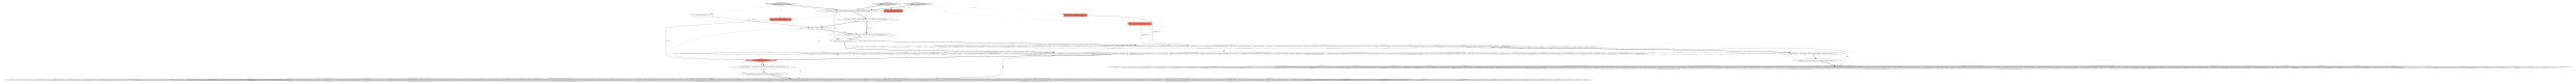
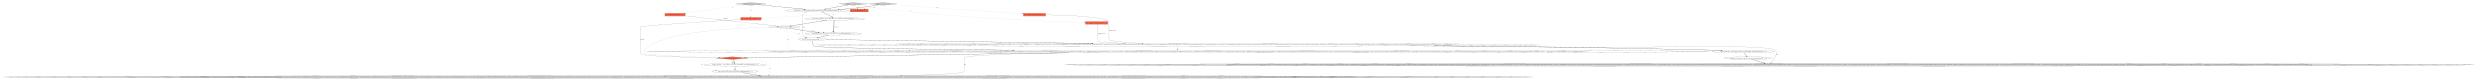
  digraph {
    fontname="Liberation Serif"
    node [fillcolor=white fontname="Liberation Serif" shape=ellipse style=filled]
    edge [fontname="Liberation Serif" style=bold]
    n1 [label="source.addDragListener(new DragSourceListener(){@Override public void dragStart(DragSourceEvent event){selection = (IStructuredSelection)viewer.getSelection()}@Override public void dragSetData(DragSourceEvent event){if (!selection.isEmpty()) {List<DBNNode> nodes = new ArrayList<>()List<DBPNamedObject> objects = new ArrayList<>()String lineSeparator = CommonUtils.getLineSeparator()StringBuilder buf = new StringBuilder()for (Iterator<?> i = selection.iterator() i.hasNext() ){Object nextSelected = i.next()if (!(nextSelected instanceof DBNNode)) {continue}nodes.add((DBNNode)nextSelected)String nodeNameif (nextSelected instanceof DBNDatabaseNode && !(nextSelected instanceof DBNDataSource)) {DBSObject object = ((DBNDatabaseNode)nextSelected).getObject()if (object == null) {continue}nodeName = DBUtils.getObjectFullName(object,DBPEvaluationContext.UI)objects.add(object)}if (nextSelected instanceof DBNDataSource) {DBPDataSourceContainer object = ((DBNDataSource)nextSelected).getDataSourceContainer()nodeName = object.getName()objects.add(object)}{nodeName = ((DBNNode)nextSelected).getNodeTargetName()}if (buf.length() > 0) {buf.append(lineSeparator)}buf.append(nodeName)}if (TreeNodeTransfer.getInstance().isSupportedType(event.dataType)) {event.data = nodes}if (DatabaseObjectTransfer.getInstance().isSupportedType(event.dataType)) {event.data = objects}if (TextTransfer.getInstance().isSupportedType(event.dataType)) {event.data = buf.toString()}}{if (TreeNodeTransfer.getInstance().isSupportedType(event.dataType)) {event.data = Collections.emptyList()}if (DatabaseObjectTransfer.getInstance().isSupportedType(event.dataType)) {event.data = Collections.emptyList()}if (TextTransfer.getInstance().isSupportedType(event.dataType)) {event.data = \"\"}}}@Override public void dragFinished(DragSourceEvent event){}})@@@10@@@['0', '0', '1']"]
    n2 [fillcolor=lightgray label="dropTarget.addDropListener(new DropTargetListener(){@Override public void dragEnter(DropTargetEvent event){handleDragEvent(event)}@Override public void dragLeave(DropTargetEvent event){handleDragEvent(event)}@Override public void dragOperationChanged(DropTargetEvent event){handleDragEvent(event)}@Override public void dragOver(DropTargetEvent event){handleDragEvent(event)}@Override public void drop(DropTargetEvent event){handleDragEvent(event)if (event.detail == DND.DROP_MOVE) {moveNodes(event)}}@Override public void dropAccept(DropTargetEvent event){handleDragEvent(event)}private void handleDragEvent(DropTargetEvent event){event.detail = isDropSupported(event)? DND.DROP_MOVE: DND.DROP_NONEevent.feedback = DND.FEEDBACK_SELECT}private boolean isDropSupported(DropTargetEvent event){if (TreeNodeTransfer.getInstance().isSupportedType(event.currentDataType)) {Object curObjectif (event.item instanceof Item) {curObject = event.item.getData()}{curObject = null}@SuppressWarnings(\"unchecked\") Collection<DBNNode> nodesToDrop = (Collection<DBNNode>)event.dataif (curObject instanceof DBNNode) {if (!CommonUtils.isEmpty(nodesToDrop)) {for (DBNNode node : nodesToDrop){if (!((DBNNode)curObject).supportsDrop(node)) {return false}}return true}{return ((DBNNode)curObject).supportsDrop(null)}}if (curObject == null) {if (!CommonUtils.isEmpty(nodesToDrop)) {for (DBNNode node : nodesToDrop){if (!(node instanceof DBNDataSource)) {return false}}return true}{Widget widget = event.widgetif (widget instanceof DropTarget) {widget = ((DropTarget)widget).getControl()}return widget == viewer.getControl()}}}return false}private void moveNodes(DropTargetEvent event){if (TreeNodeTransfer.getInstance().isSupportedType(event.currentDataType)) {Object curObjectif (event.item instanceof Item) {curObject = event.item.getData()}{curObject = null}if (curObject instanceof DBNNode) {Collection<DBNNode> nodesToDrop = TreeNodeTransfer.getInstance().getObject()try {((DBNNode)curObject).dropNodes(nodesToDrop)}catch (DBException e) }if (curObject == null) {for (DBNNode node : TreeNodeTransfer.getInstance().getObject()){if (node instanceof DBNDataSource) {if (viewer.getInput() instanceof DatabaseNavigatorContent) {DBNNode rootNode = ((DatabaseNavigatorContent)viewer.getInput()).getRootNode()if (rootNode != null && rootNode.getOwnerProject() != null) {((DBNDataSource)node).moveToFolder(rootNode.getOwnerProject(),null)}}}if (node instanceof DBNLocalFolder) {((DBNLocalFolder)node).getFolder().setParent(null)}{continue}DBNModel.updateConfigAndRefreshDatabases(node)}}}}})@@@81@@@['0', '0', '1']"]
    n3 [fillcolor=tomato label="enableDrop@@@78@@@['0', '0', '1']" shape=diamond]
    n4 [label="dropTarget.setTransfer(TreeNodeTransfer.getInstance())@@@80@@@['0', '0', '1']"]
    n5 [label="DropTarget dropTarget = new DropTarget(viewer.getControl(),DND.DROP_MOVE)@@@79@@@['0', '0', '1']"]
    n6 [fillcolor=lightgray label="addDragSourceSupport['0', '1', '0']" shape=diamond]
    n7 [label="Transfer(( types = new Transfer((((edu.fdu.CPPDG.tinypdg.pe.ExpressionInfo@b3801@@@3@@@['1', '1', '1']"]
    n8 [fillcolor=tomato label="Viewer viewer@@@2@@@['1', '1', '0']" shape=box]
    n9 [fillcolor=tomato label="IFilter draggableChecker@@@2@@@['0', '1', '0']" shape=box]
    n10 [label="source.setTransfer(types)@@@9@@@['1', '1', '1']"]
    n11 [label="int operations = DND.DROP_MOVE | DND.DROP_COPY | DND.DROP_LINK@@@6@@@['1', '1', '1']"]
    n12 [fillcolor=tomato label="boolean enableDrop@@@2@@@['0', '0', '1']" shape=box]
    n13 [label="source.addDragListener(new DragSourceAdapter(){@Override public void dragStart(DragSourceEvent event){selection = (IStructuredSelection)viewer.getSelection()}@Override public void dragSetData(DragSourceEvent event){if (!selection.isEmpty()) {List<DBTTask> tasks = new ArrayList<>()StringBuilder buf = new StringBuilder()for (Object nextSelected : selection.toArray()){if (draggableChecker != null && !draggableChecker.select(nextSelected)) {continue}DBTTask task = nullif (nextSelected instanceof DBTTask) {task = (DBTTask)nextSelected}if (nextSelected instanceof DBTTaskReference) {task = ((DBTTaskReference)nextSelected).getTask()}if (task == null) {continue}tasks.add(task)String taskName = task.getName()if (buf.length() > 0) {buf.append(\", \")}buf.append(taskName)}if (DatabaseTaskTransfer.getInstance().isSupportedType(event.dataType)) {event.data = new DatabaseTaskTransfer.Data(viewer.getControl(),tasks)}if (TextTransfer.getInstance().isSupportedType(event.dataType)) {event.data = buf.toString()}}{if (DatabaseTaskTransfer.getInstance().isSupportedType(event.dataType)) {event.data = new DatabaseTaskTransfer.Data(viewer.getControl(),Collections.emptyList())}if (TextTransfer.getInstance().isSupportedType(event.dataType)) {event.data = \"\"}}}})@@@9@@@['1', '1', '0']"]
    n14 [label="final DragSource source = new DragSource(viewer.getControl(),operations)@@@8@@@['1', '1', '1']"]
    n15 [label="enableDrag@@@7@@@['0', '0', '1']" shape=diamond]
    n16 [fillcolor=lightgray label="addDragAndDropSupport['0', '0', '1']" shape=diamond]
-   n17 [label="boolean enableDrag@@@2@@@['0', '0', '1']" shape=box]
+   n17 [fillcolor=tomato label="boolean enableDrag@@@2@@@['0', '0', '1']" shape=box]
    n18 [label="dropTarget.setTransfer(DatabaseTaskTransfer.getInstance())@@@58@@@['0', '1', '0']"]
    n19 [fillcolor=lightgray label="dropTarget.addDropListener(new DropTargetListener(){@Override public void dragEnter(DropTargetEvent event){handleDragEvent(event)}@Override public void dragLeave(DropTargetEvent event){handleDragEvent(event)}@Override public void dragOperationChanged(DropTargetEvent event){handleDragEvent(event)}@Override public void dragOver(DropTargetEvent event){handleDragEvent(event)}@Override public void drop(DropTargetEvent event){handleDragEvent(event)if (event.detail == DND.DROP_MOVE) {moveNodes(event)}}@Override public void dropAccept(DropTargetEvent event){handleDragEvent(event)}private void handleDragEvent(DropTargetEvent event){event.detail = isDropSupported(event)? DND.DROP_MOVE: DND.DROP_NONEevent.feedback = DND.FEEDBACK_SELECT}private boolean isDropSupported(DropTargetEvent event){if (DatabaseTaskTransfer.getInstance().isSupportedType(event.currentDataType)) {Object curObjectif (event.item instanceof Item) {curObject = event.item.getData()}{curObject = null}if (curObject instanceof DBTTask || curObject instanceof DBTTaskFolder) {return true}if (curObject instanceof TaskCategoryNode) {return ((TaskCategoryNode)curObject).taskFolder != null}if (curObject instanceof TaskTypeNode) {return ((TaskTypeNode)curObject).taskFolder != null}}return false}private void moveNodes(DropTargetEvent event){Object curObjectif (event.item instanceof Item) {curObject = event.item.getData()}{return}if (curObject instanceof DBTTask || curObject instanceof DBTTaskFolder || curObject instanceof TaskCategoryNode || curObject instanceof TaskTypeNode) {DBTTaskFolder taskFolderif (curObject instanceof DBTTask) {taskFolder = ((DBTTask)curObject).getTaskFolder()}if (curObject instanceof TaskCategoryNode) {taskFolder = ((TaskCategoryNode)curObject).taskFolder}if (curObject instanceof TaskTypeNode) {taskFolder = ((TaskTypeNode)curObject).taskFolder}{taskFolder = (DBTTaskFolder)curObject}if (taskFolder == null) {return}if (event.data instanceof DatabaseTaskTransfer.Data) {List<DBTTask> tasksToDrop = ((DatabaseTaskTransfer.Data)event.data).getTasks()if (!CommonUtils.isEmpty(tasksToDrop)) {for (DBTTask task : tasksToDrop){if (task instanceof TaskImpl && task.getProject() == taskFolder.getProject()) {((TaskImpl)task).setTaskFolder(taskFolder)}}TaskRegistry.getInstance().notifyTaskFoldersListeners(new DBTTaskFolderEvent(taskFolder,DBTTaskFolderEvent.Action.TASK_FOLDER_UPDATE))}}}}})@@@59@@@['0', '1', '0']"]
    n20 [label="DropTarget dropTarget = new DropTarget(viewer.getControl(),DND.DROP_MOVE)@@@57@@@['0', '1', '0']"]
    n21 [fillcolor=tomato label="IFilter draggableChecker@@@2@@@['1', '0', '0']" shape=box]
    n22 [fillcolor=lightgray label="addDragSourceSupport['1', '0', '0']" shape=diamond]
    n1 -> n2 [label=data style=solid]
    n1 -> n3
    n3 -> n2 [label=true style=dotted]
    n3 -> n4 [label=true style=dotted]
    n3 -> n5 [label=true style=dotted]
    n3 -> n5
    n4 -> n2
    n5 -> n4
    n6 -> n7
    n6 -> n8 [label=true style=dotted]
    n6 -> n9 [label=true style=dotted]
    n7 -> n10 [label=types style=solid]
    n7 -> n11
    n8 -> n12 [label=0 style=dotted]
    n9 -> n13 [label=draggableChecker style=solid]
    n10 -> n1
    n10 -> n13
    n11 -> n14 [label=operations style=solid]
    n11 -> n14
    n11 -> n15
    n12 -> n3 [label=operations style=solid]
    n13 -> n1 [label=0 style=dashed]
    n13 -> n19 [label=data style=solid]
    n13 -> n20
    n14 -> n10
    n15 -> n1 [label=true style=dotted]
    n15 -> n3 [style=dashed]
    n15 -> n10 [label=true style=dotted]
    n15 -> n14 [label=true style=dotted]
    n15 -> n14
    n16 -> n7
    n16 -> n12 [label=true style=dotted]
    n16 -> n17 [label=true style=dotted]
    n17 -> n15 [label=enableDrag style=solid]
    n18 -> n19
    n20 -> n18
    n21 -> n13 [label=draggableChecker style=solid]
    n22 -> n7
    n22 -> n8 [label=data style=dotted]
    n22 -> n21 [label=true style=dotted]
  }
